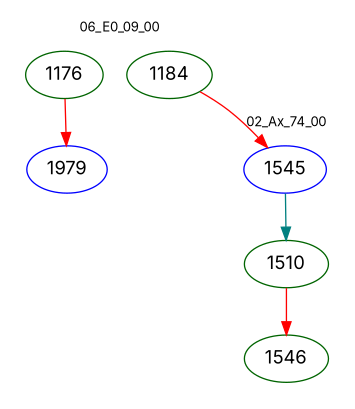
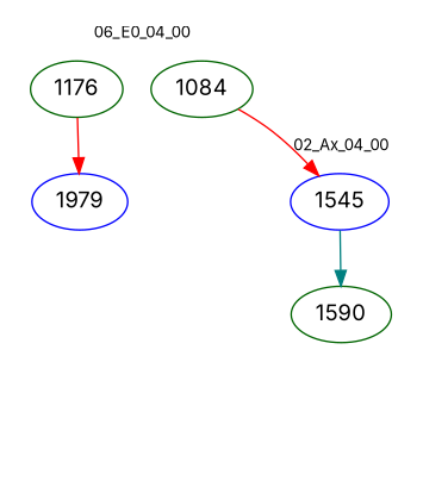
  digraph {
    fontname=Inter
    node [color=darkgreen fontname=Inter]
    edge [color=red fontname=Inter]
    n1 [color=blue label=1545]
-   n2 [label=1510]
-   n3 [label=1546]
-   n4 [label=1184]
+   n2 [label=1590]
+   n4 [label=1084]
    n5 [label=1176]
    n6 [color=blue label=1979]
    subgraph cluster_1 {
      color=white
      fontsize=10
-     label="02_Ax_74_00"
+     label="02_Ax_04_00"
      n1
      n2
-     n3
    }
    subgraph cluster_2 {
      color=white
      fontsize=10
-     label="06_E0_09_00"
+     label="06_E0_04_00"
      n4
      n5
      n6
    }
    n1 -> n2 [color=teal]
-   n2 -> n3
    n4 -> n1
    n5 -> n6
  }
